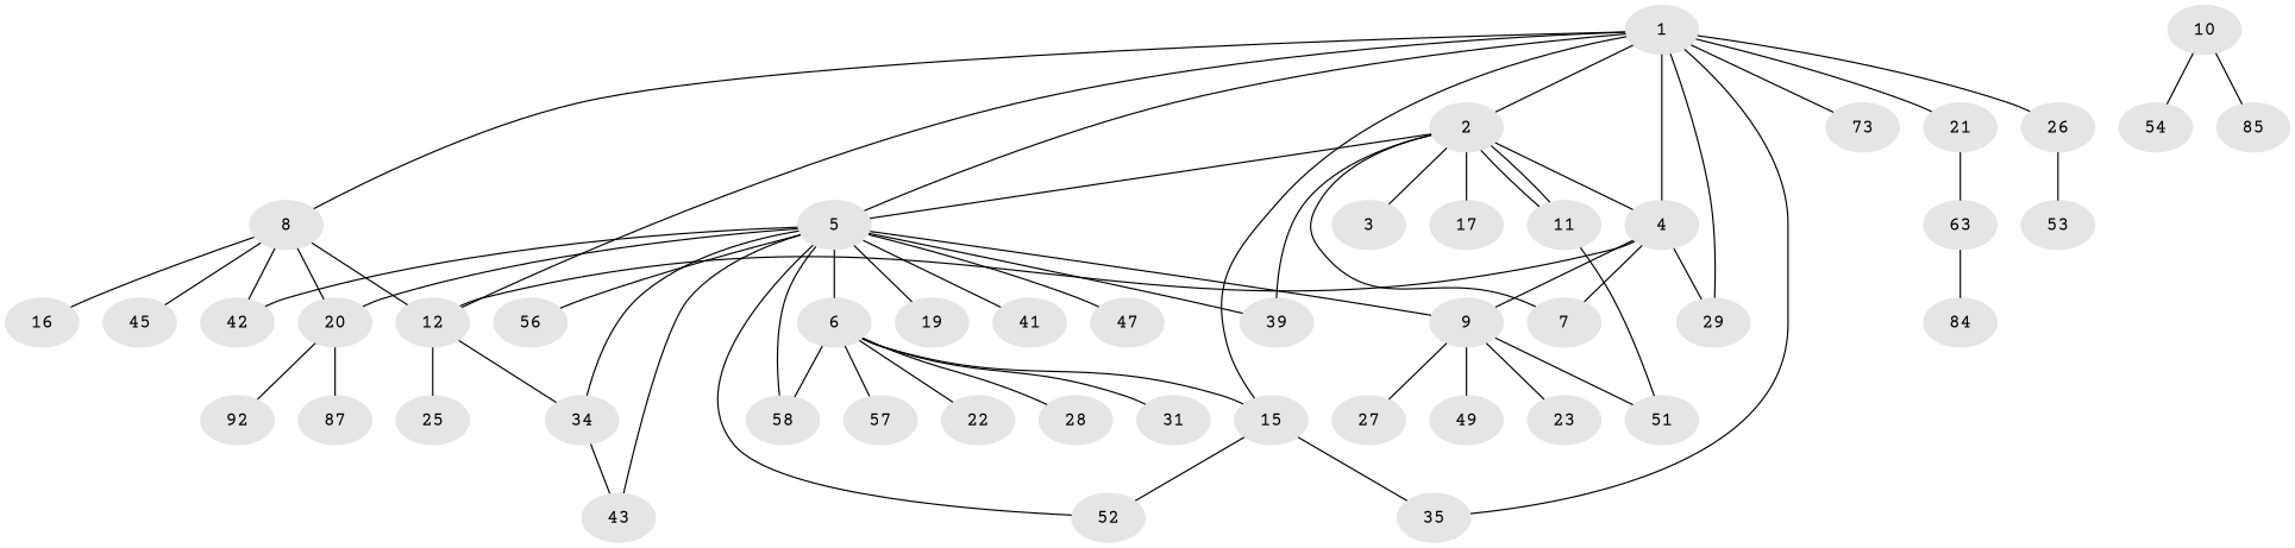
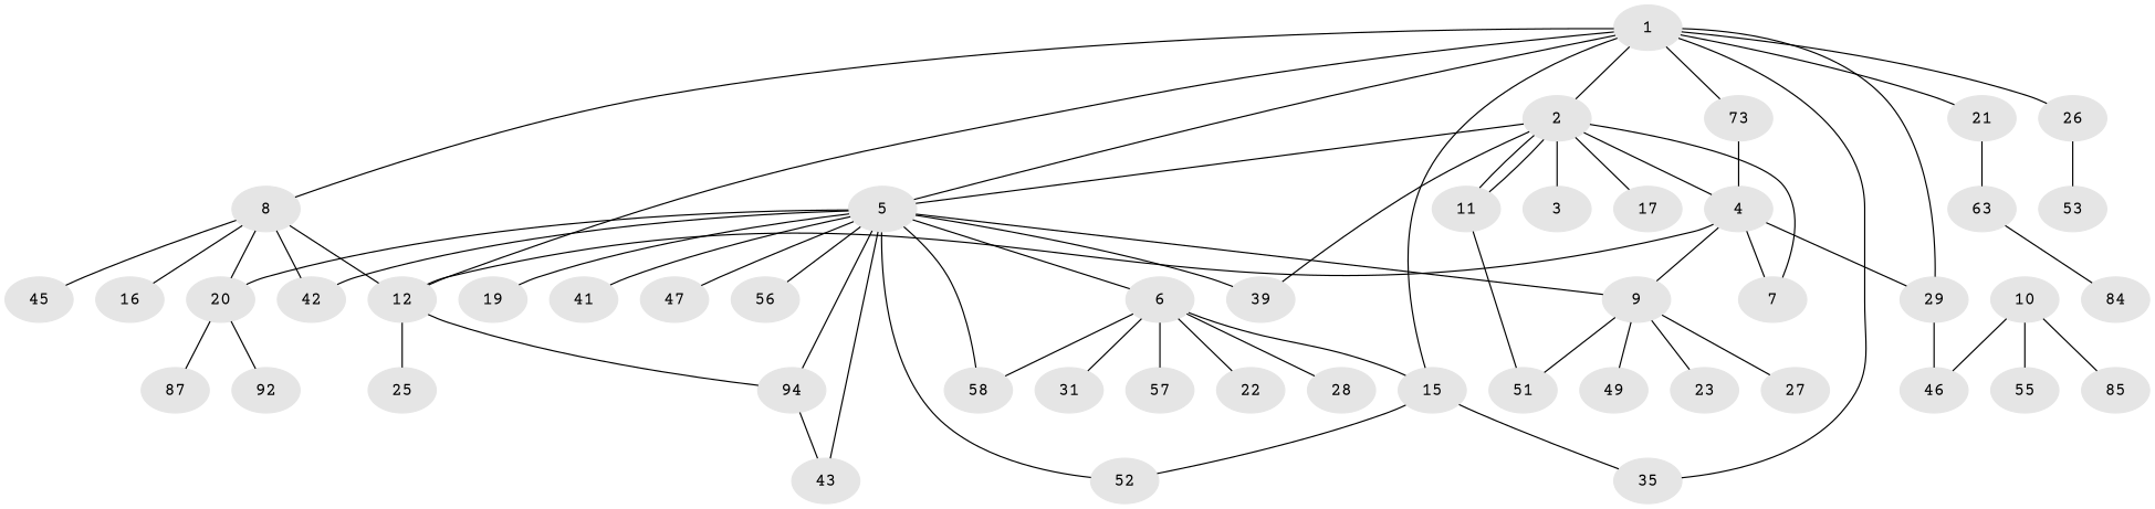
  graph {
    fontname="Courier Prime"
    node [color=gray90 fontname="Courier Prime" style=filled]
    edge [fontname="Courier Prime"]
    1
    2
    4 [super="+50"]
    5 [super="+62+70+75+99+64+38+40+37+60"]
    8 [super="+76+95+78+48+54"]
    12 [super="+36+24+18"]
    n7 [label=73]
    15 [super="+30+94"]
    21
    26
    29 [super="+88+72+73+82+68"]
    35
    3
    7 [super="+63+86"]
    11
    17
    39 [super="+96+87"]
    9 [super="+32+59"]
    6 [super="+14"]
    19
    20
-   34
+   34 [label=94]
    41
    42
    43
    47
    52
    56
    58 [super="+71"]
    16
    45
    25
    n33 [label=63]
    53
+   46
    51
    23
    27
    49
    22
    28
    31
    57
    n44 [label=87]
    n45 [label=92]
    10 [super="+44"]
-   55 [label=54]
+   55
    85
    84
    1 -- 2
-   1 -- 4 [weight=2]
+   n7 -- 4 [weight=2]
    1 -- 5
    1 -- 8
    1 -- 12
    1 -- n7
    1 -- 15
    1 -- 21
    1 -- 26
    1 -- 29
    1 -- 35
    2 -- 4
    2 -- 5
    2 -- 3
    2 -- 7
    2 -- 11
    2 -- 11
    2 -- 17
    2 -- 39
    4 -- 12
    4 -- 29
    4 -- 7
    4 -- 9
    5 -- 39
    5 -- 9
    5 -- 6
    5 -- 19
    5 -- 20
    5 -- 34
    5 -- 41
    5 -- 42
    5 -- 43
    5 -- 47
    5 -- 52
    5 -- 56
    5 -- 58
    8 -- 12
    8 -- 20
    8 -- 42
    8 -- 16
    8 -- 45
    12 -- 34
    12 -- 25
    15 -- 35
    15 -- 52
    21 -- n33
    26 -- 53
+   29 -- 46
    11 -- 51
    9 -- 51
    9 -- 23
    9 -- 27
    9 -- 49
    6 -- 15 [weight=2]
    6 -- 58 [weight=2]
    6 -- 22
    6 -- 28
    6 -- 31
    6 -- 57
    20 -- n44
    20 -- n45
    34 -- 43
    n33 -- 84
+   10 -- 46
    10 -- 55
    10 -- 85
  }
